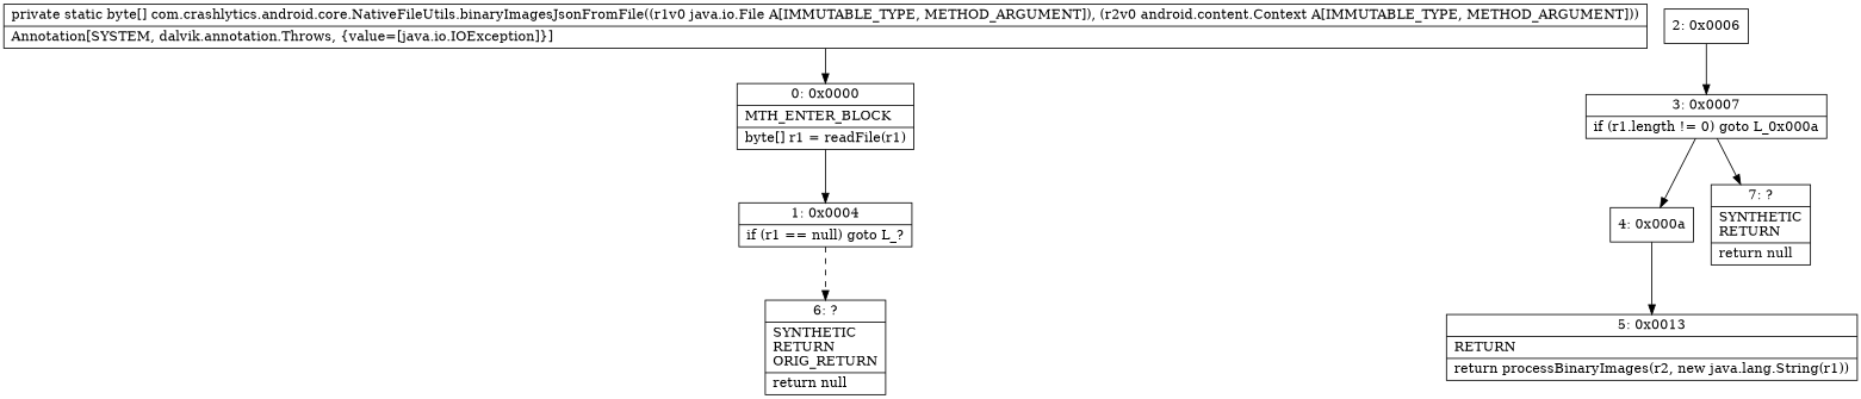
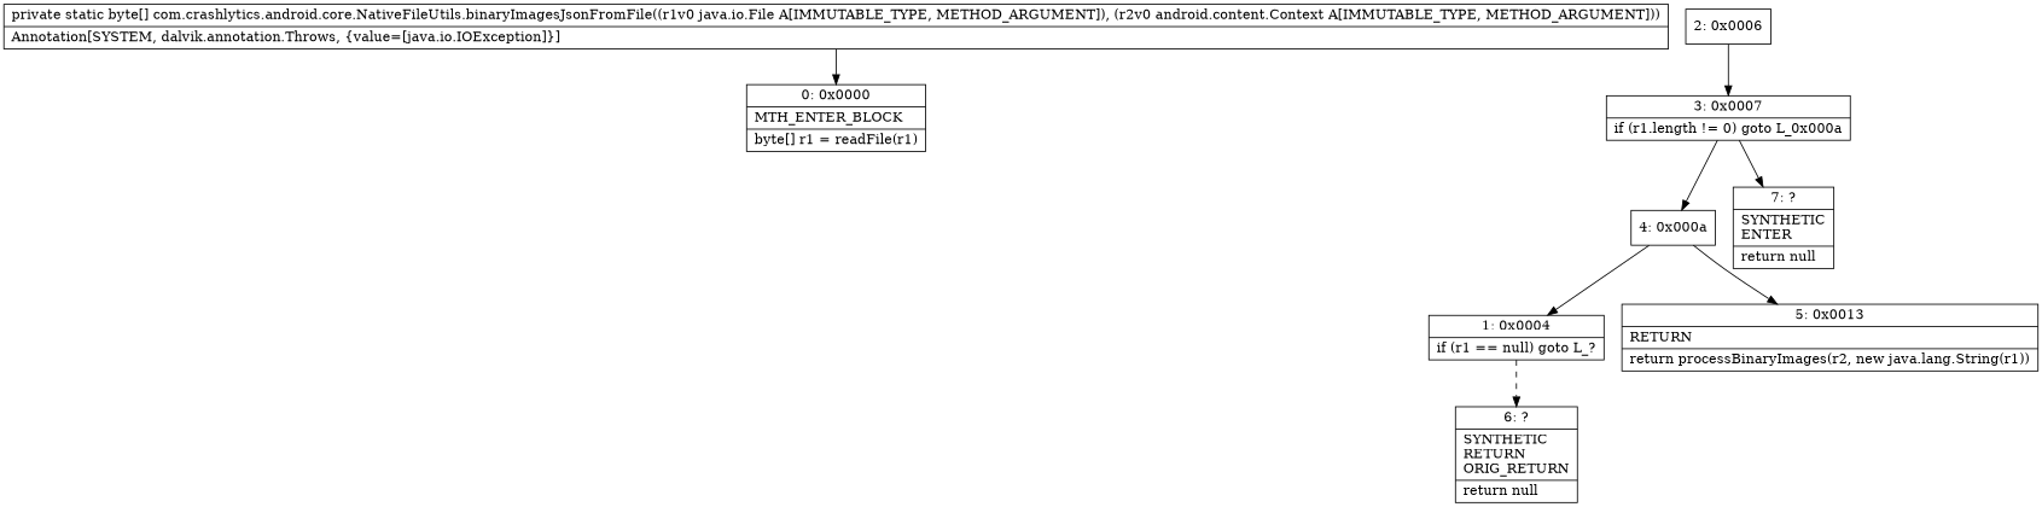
  digraph {
    node [shape=record]
    n1 [label="{0\:\ 0x0000|MTH_ENTER_BLOCK\l|byte[] r1 = readFile(r1)\l}"]
    n2 [label="{1\:\ 0x0004|if (r1 == null) goto L_?\l}"]
    n3 [label="{6\:\ ?|SYNTHETIC\lRETURN\lORIG_RETURN\l|return null\l}"]
    n4 [label="{2\:\ 0x0006}"]
    n5 [label="{3\:\ 0x0007|if (r1.length != 0) goto L_0x000a\l}"]
    n6 [label="{4\:\ 0x000a}"]
-   n7 [label="{7\:\ ?|SYNTHETIC\lRETURN\l|return null\l}"]
+   n7 [label="{7\:\ ?|SYNTHETIC\lENTER\l|return null\l}"]
    n8 [label="{5\:\ 0x0013|RETURN\l|return processBinaryImages(r2, new java.lang.String(r1))\l}"]
    n9 [label="{private static byte[] com.crashlytics.android.core.NativeFileUtils.binaryImagesJsonFromFile((r1v0 java.io.File A[IMMUTABLE_TYPE, METHOD_ARGUMENT]), (r2v0 android.content.Context A[IMMUTABLE_TYPE, METHOD_ARGUMENT]))  | Annotation[SYSTEM, dalvik.annotation.Throws, \{value=[java.io.IOException]\}]\l}"]
-   n1 -> n2
+   n6 -> n2
    n2 -> n3 [style=dashed]
    n4 -> n5
    n5 -> n6
    n5 -> n7 [style=solid]
    n6 -> n8
    n9 -> n1
  }
